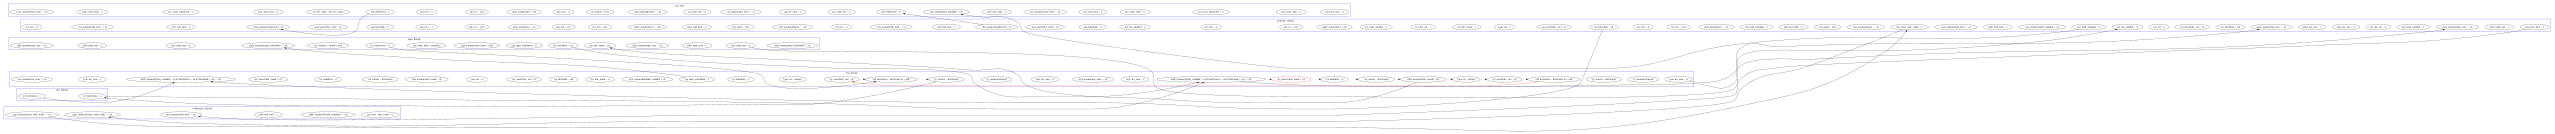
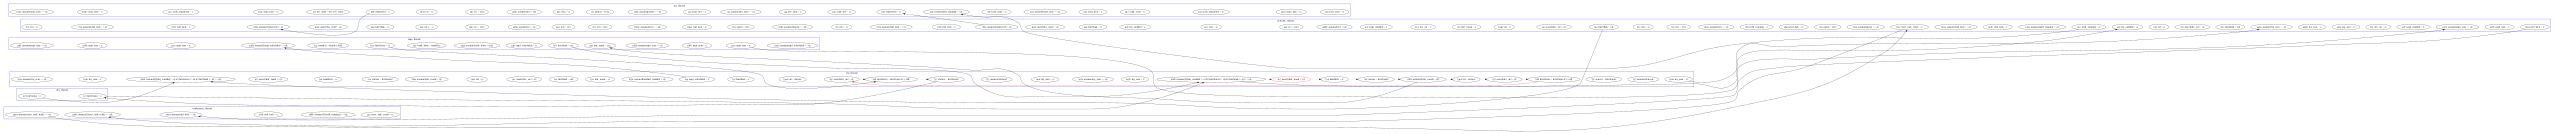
  digraph {
    fontname="Playfair Display"
    rankdir=LR
    node [fontname="Playfair Display"]
    edge [color=white fontname="Playfair Display" style=solid]
    n1 [label="340b: assume(!(reset_task_ready == 0));"]
    n2 [label="565a: assume(rtnl_lock == 0);"]
    n3 [label="565b: rtnl_lock = 1;"]
    n4 [label="340a: assume(reset_task_ready == 0);"]
    n5 [label="568b: assume(!((!netif_running) == 0));"]
    n6 [label="342: reset_task_ready = 0;"]
    n7 [label="317: IntrStatus = 1;"]
    n8 [label="317: IntrStatus = 1;"]
    n9 [label="388: registered = 1;"]
    n10 [label="647a: sysfs_lock = 0;"]
    n11 [label="250a: dev_lock = 0;"]
    n12 [label="638: want_sysfs = 5;"]
    n13 [label="640: assume(sysfs_lock == 0);"]
    n14 [label="641: sysfs_lock = 5;"]
    n15 [label="457: sysfs_registered = 0;"]
    n16 [label="629a: assume(sysfs_lock == 0);"]
    n17 [label="629b: sysfs_lock = 1;"]
    n18 [label="244: dev_lock = 5;"]
    n19 [label="245: want_dev = 0;"]
    n20 [label="389: ret2 = 0;"]
    n21 [label="399: ready(!(netif_running != 0));"]
    n22 [label="398: registered = 0;"]
    n23 [label="479b: assume(!(rc1 < 0));"]
    n24 [label="482: ret4 = 0;"]
    n25 [label="452: sysfs_registered = 1;"]
    n26 [label="237: probe1 = ret4;"]
    n27 [label="477: hw_start = drv_hw_start;"]
    n28 [label="238a: assume(probe1 == 0);"]
    n29 [label="241: want_dev = 5;"]
    n30 [label="476: rc1 = ret2;"]
    n31 [label="642: want_sysfs = 0;"]
    n32 [label="631a: sysfs_lock = 0;"]
    n33 [label="243: assume(dev_lock == 0);"]
    n34 [label="278a: assume(registered != 0);"]
    n35 [label="591: assert(dev_on != 0);"]
    n36 [label="592: IntrMask = val;"]
    n37 [label="280b: assume(!(ret1 == 0));"]
    n38 [label="284a: rtnl_lock = 0;"]
    n39 [label="407: ret3 = 0;"]
    n40 [label="496: rc2 = ret3;"]
    n41 [label="277b: rtnl_lock = 1;"]
    n42 [label="278a: assume(registered != 0);"]
    n43 [label="604a: val = 1;"]
    n44 [label="605: intr_mask = 1;"]
    n45 [label="421: napi_enabled = 1;"]
    n46 [label="603: dev_on = 1;"]
    n47 [label="291a: assume(netif_running != 0);"]
    n48 [label="292: netif_running = 0;"]
    n49 [label="499: ret5 = rc2;"]
    n50 [label="279: ret1 = ret5;"]
    n51 [label="447a: irq_sem = 0;"]
    n52 [label="615: dev_on = 0;"]
    n53 [label="496: rc2 = ret3;"]
    n54 [label="498a: assume(rc2 < 0);"]
    n55 [label="426: napi_enabled = 0;"]
    n56 [label="427a: assume(napi_sem == 0);"]
    n57 [label="560: reset_task_ready = 1;"]
    n58 [label="295a: rtnl_lock = 0;"]
    n59 [label="427b: napi_sem = 1;"]
    n60 [label="406: irq_enabled = 1;"]
    n61 [label="260: open1 = ret1;"]
    n62 [label="261a: assume(open1 == 0);"]
    n63 [label="492a: assert(hw_start != 0);"]
    n64 [label="494: IntrMask = 0;"]
    n65 [label="281: netif_running = 1;"]
    n66 [label="284a: rtnl_lock = 0;"]
    n67 [label="260: open1 = ret1;"]
    n68 [label="261b: assume(!(open1 == 0));"]
    n69 [label="277b: rtnl_lock = 1;"]
    n70 [label="279: ret1 = ret5;"]
    n71 [label="280a: assume(ret1 == 0);"]
    n72 [label="416: irq_enabled = 0;"]
    n73 [label="611a: val = 0;"]
    n74 [label="446a: assume(irq_sem == 0);"]
    n75 [label="409: ret3 = -1;"]
    n76 [label="275: ret1 = 0;"]
    n77 [label="277a: assume(rtnl_lock == 0);"]
    n78 [label="275: ret1 = 0;"]
    n79 [label="277a: assume(rtnl_lock == 0);"]
    n80 [label="446b: irq_sem = 1;"]
    n81 [label="503: ret5 = 0;"]
    n82 [label="498b: assume(!(rc2 < 0));"]
    n83 [label="591: assert(dev_on != 0);"]
    n84 [label="592: IntrMask = val;"]
    n85 [label="290a: assume(rtnl_lock == 0);"]
    n86 [label="290b: rtnl_lock = 1;"]
    n87 [label="492a: assert(hw_start != 0);"]
    n88 [label="494: IntrMask = 0;"]
    n89 [color=red label="307: assert(intr_mask != 0);"]
    n90 [label="524: handled2 = 0;"]
    n91 [label="306b: assume(!((((irq_enabled != 0) & (IntrStatus != 0)) & (IntrMask != 0)) == 0));"]
    n92 [label="592: IntrMask = val;"]
    n93 [label="530: intr_mask = 0;"]
    n94 [label="535: status1 = IntrStatus;"]
    n95 [label="537: assume(!status1);"]
    n96 [label="598: IntrStatus = IntrStatus & (~val);"]
    n97 [label="306b: assume(!((((irq_enabled != 0) & (IntrStatus != 0)) & (IntrMask != 0)) == 0));"]
    n98 [label="534a: val = status1;"]
    n99 [label="597: assert(dev_on != 0);"]
    n100 [label="598: IntrStatus = IntrStatus & (~val);"]
    n101 [label="535: status1 = IntrStatus;"]
    n102 [label="529a: val = 0;"]
    n103 [label="591: assert(dev_on != 0);"]
    n104 [label="526: status1 = IntrStatus;"]
    n105 [label="528b: assume(!(intr_mask != 0));"]
    n106 [label="433a: assume(handled_enabled != 0);"]
    n107 [label="434: napi_scheduled = 1;"]
    n108 [label="305a: assume(irq_sem == 0);"]
    n109 [label="305b: irq_sem = 1;"]
    n110 [label="597: assert(dev_on != 0);"]
    n111 [label="310a: irq_sem = 0;"]
    n112 [label="305b: irq_sem = 1;"]
    n113 [label="534a: val = status1;"]
    n114 [label="532: handled2 = 1;"]
    n115 [label="528a: assume(intr_mask != 0);"]
    n116 [label="307: assert(intr_mask != 0);"]
    n117 [label="524: handled2 = 0;"]
    n118 [label="526: status1 = IntrStatus;"]
    n119 [label="310a: irq_sem = 0;"]
    n120 [label="537: assume(!status1);"]
    n121 [label="305a: assume(irq_sem == 0);"]
    n122 [label="623: IntrStatus = 0;"]
    n123 [label="545: work_done = nondet3;"]
    n124 [label="332a: napi_sem = 0;"]
    n125 [label="329b: assume(!(napi_scheduled == 0));"]
    n126 [label="547a: assume(work_done < 100);"]
    n127 [label="440: napi_scheduled = 0;"]
    n128 [label="550: IntrMask = 255;"]
    n129 [label="328b: napi_sem = 1;"]
    n130 [label="549: intr_mask = 255;"]
    n131 [label="622: nondet3 = nondet_int();"]
    n132 [label="332a: napi_sem = 0;"]
    n133 [label="329a: assume(napi_scheduled == 0);"]
    n134 [label="328a: assume(napi_sem == 0);"]
    n135 [label="328a: assume(napi_sem == 0);"]
    n136 [label="328b: napi_sem = 1;"]
    subgraph cluster_1 {
      color=blue
      label=workqueue_thread
      n1
      n2
      n3
      n4
      n5
      n6
    }
    subgraph cluster_2 {
      color=blue
      label=dev_thread
      n7
      n8
    }
    subgraph cluster_3 {
      color=blue
-     label=pci_rtnl
+     label=pci_thread
      n9
      n10
      n11
      n12
      n13
      n14
      n15
      n16
      n17
      n18
      n19
      n20
      n21
      n22
      n23
      n24
      n25
      n26
      n27
      n28
      n29
      n30
      n31
      n32
      n33
    }
    subgraph cluster_4 {
      color=blue
      label=network_thread
      n34
      n35
      n36
      n37
      n38
      n39
      n40
      n41
      n42
      n43
      n44
      n45
      n46
      n47
      n48
      n49
      n50
      n51
      n52
      n53
      n54
      n55
      n56
      n57
      n58
      n59
      n60
      n61
      n62
      n63
      n64
      n65
      n66
      n67
      n68
      n69
      n70
      n71
      n72
      n73
      n74
      n75
      n76
      n77
      n78
      n79
      n80
      n81
      n82
      n83
      n84
      n85
      n86
      n87
      n88
    }
    subgraph cluster_5 {
      color=blue
      label=irq_thread
      n89
      n90
      n91
      n92
      n93
      n94
      n95
      n96
      n97
      n98
      n99
      n100
      n101
      n102
      n103
      n104
      n105
      n106
      n107
      n108
      n109
      n110
      n111
      n112
      n113
      n114
      n115
      n116
      n117
      n118
      n119
      n120
      n121
    }
    subgraph cluster_6 {
      color=blue
      label=napi_thread
      n122
      n123
      n124
      n125
      n126
      n127
      n128
      n129
      n130
      n131
      n132
      n133
      n134
      n135
      n136
    }
    n1 -> n2
    n2 -> n3
    n3 -> n5
    n4 -> n1
    n4 -> n57 [color=black constraint=false]
    n5 -> n6
    n7 -> n91 [color=black constraint=false]
    n8 -> n7
    n8 -> n97 [color=black constraint=false]
    n9 -> n20
    n9 -> n34 [color=black constraint=false]
    n10 -> n11
    n12 -> n13
    n13 -> n14
    n14 -> n31
    n15 -> n10
    n16 -> n17
    n17 -> n25
    n18 -> n19
    n19 -> n22
    n20 -> n30
    n21 -> n12
    n22 -> n21
    n23 -> n24
    n24 -> n26
    n25 -> n32
    n26 -> n28
    n27 -> n9
    n28 -> n29
    n29 -> n33
    n30 -> n23
    n31 -> n15
    n32 -> n27
    n33 -> n18
    n34 -> n87
    n35 -> n36
    n36 -> n81
    n36 -> n97 [color=black constraint=false]
    n37 -> n38
    n38 -> n67
    n39 -> n40
    n40 -> n82
    n41 -> n42
    n42 -> n22 [color=black constraint=false]
    n42 -> n63
    n43 -> n35
    n44 -> n43
    n45 -> n46
    n46 -> n44
    n47 -> n48
    n48 -> n21 [color=black constraint=false]
    n48 -> n72
    n49 -> n50
    n50 -> n37
    n51 -> n52
    n52 -> n55
    n53 -> n54
    n54 -> n49
    n55 -> n56
    n56 -> n59
    n57 -> n1 [color=black constraint=false]
    n57 -> n85
    n58 -> n2 [color=black constraint=false]
    n59 -> n58
    n60 -> n39
    n61 -> n62
    n62 -> n57
    n63 -> n64
    n64 -> n60
    n65 -> n66
    n66 -> n61
    n67 -> n68
    n68 -> n76
    n69 -> n34
    n70 -> n71
    n71 -> n65
    n72 -> n73
    n73 -> n83
    n74 -> n80
    n75 -> n53
    n76 -> n77
    n77 -> n41
    n78 -> n79
    n79 -> n69
    n80 -> n51
    n81 -> n70
    n82 -> n45
    n83 -> n84
    n84 -> n74
    n85 -> n86
    n86 -> n47
    n87 -> n88
    n88 -> n75
    n89 -> n90 [color=black style=dotted]
    n90 -> n104 [color=black style=dotted]
    n91 -> n72 [color=black constraint=false]
    n91 -> n89 [color=black style=dotted]
    n92 -> n93
    n93 -> n106
    n94 -> n7 [color=black constraint=false]
    n94 -> n95
    n95 -> n119
    n96 -> n94 [color=black style=dotted]
    n97 -> n116
    n98 -> n99 [color=black style=dotted]
    n99 -> n100 [color=black style=dotted]
    n100 -> n101
    n100 -> n110 [color=red constraint=false]
    n101 -> n120
    n102 -> n103
    n103 -> n92
    n104 -> n105 [color=black style=dotted]
    n105 -> n98 [color=black style=dotted]
    n105 -> n130 [color=black constraint=false]
    n106 -> n107
    n107 -> n114
    n107 -> n125 [color=black constraint=false]
    n108 -> n109
    n109 -> n91
    n110 -> n96 [color=black style=dotted]
    n111 -> n74 [color=black constraint=false]
    n112 -> n97
    n113 -> n110
    n114 -> n113
    n115 -> n102
    n116 -> n117
    n117 -> n118
    n118 -> n115
    n119 -> n108
    n120 -> n111
    n121 -> n112
    n122 -> n96 [color=black constraint=false]
    n122 -> n123
    n123 -> n126
    n124 -> n125
    n125 -> n131
    n126 -> n127
    n127 -> n128
    n128 -> n91 [color=black constraint=false]
    n128 -> n130
    n129 -> n124
    n130 -> n135
    n131 -> n122
    n132 -> n56 [color=black constraint=false]
    n132 -> n133
    n134 -> n129
    n135 -> n136
    n136 -> n132
  }
